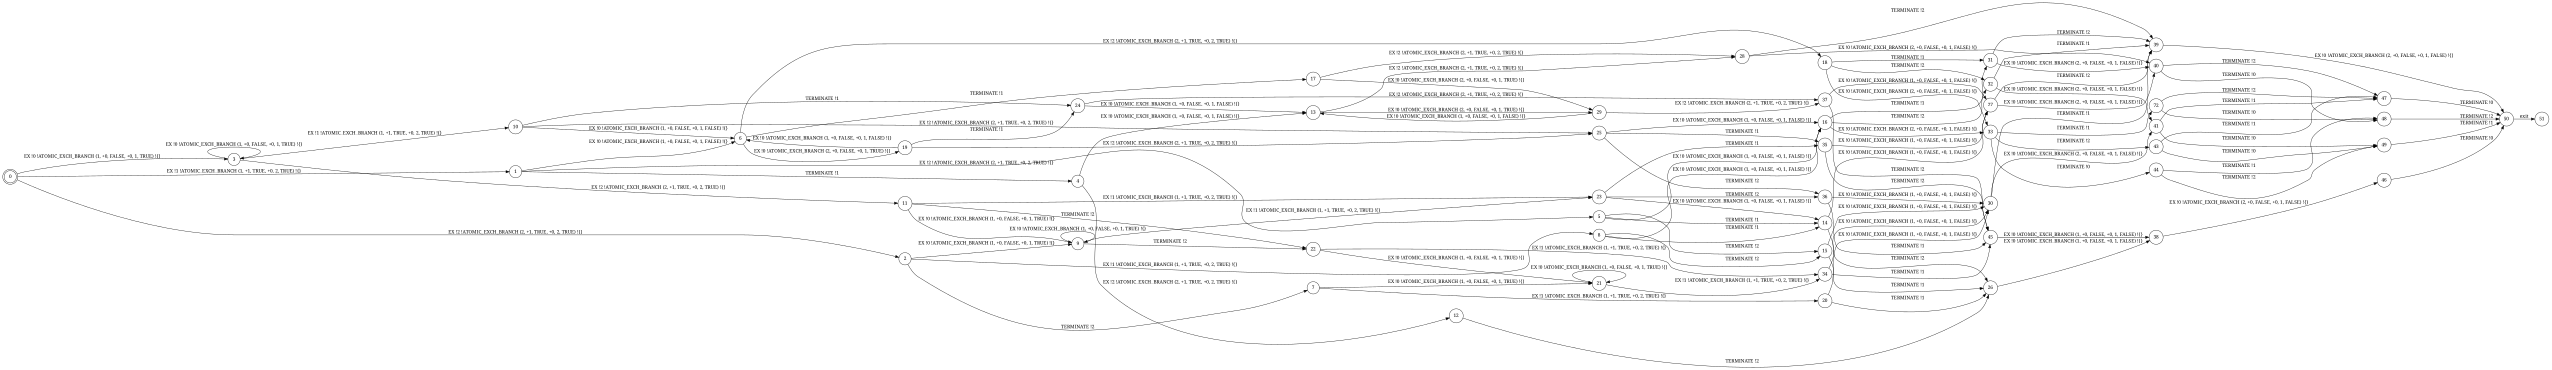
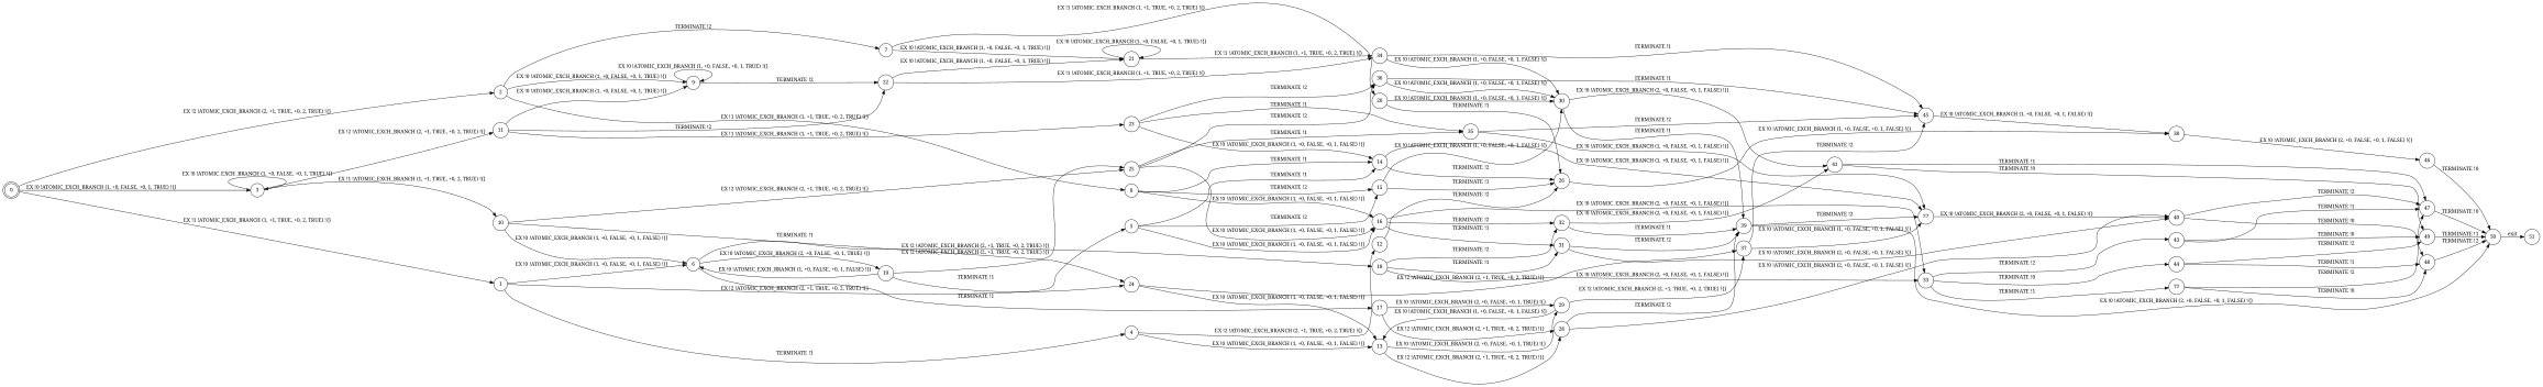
  digraph {
    fontname="Noto Serif"
    rankdir=LR
    node [fontname="Noto Serif" shape=circle]
    edge [fontname="Noto Serif"]
    0 [peripheries=2]
    1
    2
    3
    4
    5
    6
    7
    8
    9
    10
    11
    12
    13
    14
    15
    16
    17
    18
    19
    20
    21
    22
    23
    24
    25
    26
    28
    29
    27
    30
    31
    32
    33
    34
    35
    36
    37
    38
    39
    40
    41
    n43 [label=72]
    43
    44
    45
    46
    50
    47
    48
    49
    51
    0 -> 1 [label="EX !1 !ATOMIC_EXCH_BRANCH (1, +1, TRUE, +0, 2, TRUE) !{}"]
    0 -> 2 [label="EX !2 !ATOMIC_EXCH_BRANCH (2, +1, TRUE, +0, 2, TRUE) !{}"]
    0 -> 3 [label="EX !0 !ATOMIC_EXCH_BRANCH (1, +0, FALSE, +0, 1, TRUE) !{}"]
    1 -> 4 [label="TERMINATE !1"]
    1 -> 5 [label="EX !2 !ATOMIC_EXCH_BRANCH (2, +1, TRUE, +0, 2, TRUE) !{}"]
    1 -> 6 [label="EX !0 !ATOMIC_EXCH_BRANCH (1, +0, FALSE, +0, 1, FALSE) !{}"]
    2 -> 7 [label="TERMINATE !2"]
    2 -> 8 [label="EX !1 !ATOMIC_EXCH_BRANCH (1, +1, TRUE, +0, 2, TRUE) !{}"]
    2 -> 9 [label="EX !0 !ATOMIC_EXCH_BRANCH (1, +0, FALSE, +0, 1, TRUE) !{}"]
    3 -> 3 [label="EX !0 !ATOMIC_EXCH_BRANCH (1, +0, FALSE, +0, 1, TRUE) !{}"]
    3 -> 10 [label="EX !1 !ATOMIC_EXCH_BRANCH (1, +1, TRUE, +0, 2, TRUE) !{}"]
    3 -> 11 [label="EX !2 !ATOMIC_EXCH_BRANCH (2, +1, TRUE, +0, 2, TRUE) !{}"]
    4 -> 12 [label="EX !2 !ATOMIC_EXCH_BRANCH (2, +1, TRUE, +0, 2, TRUE) !{}"]
    4 -> 13 [label="EX !0 !ATOMIC_EXCH_BRANCH (1, +0, FALSE, +0, 1, FALSE) !{}"]
    5 -> 14 [label="TERMINATE !1"]
    5 -> 15 [label="TERMINATE !2"]
    5 -> 16 [label="EX !0 !ATOMIC_EXCH_BRANCH (1, +0, FALSE, +0, 1, FALSE) !{}"]
    6 -> 17 [label="TERMINATE !1"]
    6 -> 18 [label="EX !2 !ATOMIC_EXCH_BRANCH (2, +1, TRUE, +0, 2, TRUE) !{}"]
    6 -> 19 [label="EX !0 !ATOMIC_EXCH_BRANCH (2, +0, FALSE, +0, 1, TRUE) !{}"]
    7 -> 20 [label="EX !1 !ATOMIC_EXCH_BRANCH (1, +1, TRUE, +0, 2, TRUE) !{}"]
    7 -> 21 [label="EX !0 !ATOMIC_EXCH_BRANCH (1, +0, FALSE, +0, 1, TRUE) !{}"]
    8 -> 14 [label="TERMINATE !1"]
    8 -> 15 [label="TERMINATE !2"]
    8 -> 16 [label="EX !0 !ATOMIC_EXCH_BRANCH (1, +0, FALSE, +0, 1, FALSE) !{}"]
    9 -> 9 [label="EX !0 !ATOMIC_EXCH_BRANCH (1, +0, FALSE, +0, 1, TRUE) !{}"]
    9 -> 22 [label="TERMINATE !2"]
-   9 -> 23 [label="EX !1 !ATOMIC_EXCH_BRANCH (1, +1, TRUE, +0, 2, TRUE) !{}"]
    10 -> 6 [label="EX !0 !ATOMIC_EXCH_BRANCH (1, +0, FALSE, +0, 1, FALSE) !{}"]
    10 -> 24 [label="TERMINATE !1"]
    10 -> 25 [label="EX !2 !ATOMIC_EXCH_BRANCH (2, +1, TRUE, +0, 2, TRUE) !{}"]
    11 -> 9 [label="EX !0 !ATOMIC_EXCH_BRANCH (1, +0, FALSE, +0, 1, TRUE) !{}"]
    11 -> 22 [label="TERMINATE !2"]
    11 -> 23 [label="EX !1 !ATOMIC_EXCH_BRANCH (1, +1, TRUE, +0, 2, TRUE) !{}"]
    12 -> 26 [label="TERMINATE !2"]
    13 -> 28 [label="EX !2 !ATOMIC_EXCH_BRANCH (2, +1, TRUE, +0, 2, TRUE) !{}"]
    13 -> 29 [label="EX !0 !ATOMIC_EXCH_BRANCH (2, +0, FALSE, +0, 1, TRUE) !{}"]
    14 -> 26 [label="TERMINATE !2"]
    14 -> 27 [label="EX !0 !ATOMIC_EXCH_BRANCH (1, +0, FALSE, +0, 1, FALSE) !{}"]
    15 -> 26 [label="TERMINATE !1"]
    15 -> 30 [label="EX !0 !ATOMIC_EXCH_BRANCH (1, +0, FALSE, +0, 1, FALSE) !{}"]
    16 -> 31 [label="TERMINATE !1"]
    16 -> 32 [label="TERMINATE !2"]
    16 -> 33 [label="EX !0 !ATOMIC_EXCH_BRANCH (2, +0, FALSE, +0, 1, FALSE) !{}"]
    17 -> 28 [label="EX !2 !ATOMIC_EXCH_BRANCH (2, +1, TRUE, +0, 2, TRUE) !{}"]
    17 -> 29 [label="EX !0 !ATOMIC_EXCH_BRANCH (2, +0, FALSE, +0, 1, TRUE) !{}"]
    18 -> 31 [label="TERMINATE !1"]
    18 -> 32 [label="TERMINATE !2"]
    18 -> 33 [label="EX !0 !ATOMIC_EXCH_BRANCH (2, +0, FALSE, +0, 1, FALSE) !{}"]
    19 -> 6 [label="EX !0 !ATOMIC_EXCH_BRANCH (1, +0, FALSE, +0, 1, FALSE) !{}"]
    19 -> 24 [label="TERMINATE !1"]
    19 -> 25 [label="EX !2 !ATOMIC_EXCH_BRANCH (2, +1, TRUE, +0, 2, TRUE) !{}"]
    20 -> 26 [label="TERMINATE !1"]
    20 -> 30 [label="EX !0 !ATOMIC_EXCH_BRANCH (1, +0, FALSE, +0, 1, FALSE) !{}"]
    21 -> 21 [label="EX !0 !ATOMIC_EXCH_BRANCH (1, +0, FALSE, +0, 1, TRUE) !{}"]
    21 -> 34 [label="EX !1 !ATOMIC_EXCH_BRANCH (1, +1, TRUE, +0, 2, TRUE) !{}"]
    22 -> 21 [label="EX !0 !ATOMIC_EXCH_BRANCH (1, +0, FALSE, +0, 1, TRUE) !{}"]
    22 -> 34 [label="EX !1 !ATOMIC_EXCH_BRANCH (1, +1, TRUE, +0, 2, TRUE) !{}"]
    23 -> 14 [label="EX !0 !ATOMIC_EXCH_BRANCH (1, +0, FALSE, +0, 1, FALSE) !{}"]
    23 -> 35 [label="TERMINATE !1"]
    23 -> 36 [label="TERMINATE !2"]
    24 -> 13 [label="EX !0 !ATOMIC_EXCH_BRANCH (1, +0, FALSE, +0, 1, FALSE) !{}"]
    24 -> 37 [label="EX !2 !ATOMIC_EXCH_BRANCH (2, +1, TRUE, +0, 2, TRUE) !{}"]
    25 -> 16 [label="EX !0 !ATOMIC_EXCH_BRANCH (1, +0, FALSE, +0, 1, FALSE) !{}"]
    25 -> 35 [label="TERMINATE !1"]
    25 -> 36 [label="TERMINATE !2"]
    26 -> 38 [label="EX !0 !ATOMIC_EXCH_BRANCH (1, +0, FALSE, +0, 1, FALSE) !{}"]
    28 -> 39 [label="TERMINATE !2"]
    28 -> 40 [label="EX !0 !ATOMIC_EXCH_BRANCH (2, +0, FALSE, +0, 1, FALSE) !{}"]
    29 -> 13 [label="EX !0 !ATOMIC_EXCH_BRANCH (1, +0, FALSE, +0, 1, FALSE) !{}"]
    29 -> 37 [label="EX !2 !ATOMIC_EXCH_BRANCH (2, +1, TRUE, +0, 2, TRUE) !{}"]
-   27 -> 39 [label="TERMINATE !2"]
+   39 -> 27 [label="TERMINATE !2"]
    27 -> 40 [label="EX !0 !ATOMIC_EXCH_BRANCH (2, +0, FALSE, +0, 1, FALSE) !{}"]
    30 -> 39 [label="TERMINATE !1"]
    30 -> 41 [label="EX !0 !ATOMIC_EXCH_BRANCH (2, +0, FALSE, +0, 1, FALSE) !{}"]
    31 -> 39 [label="TERMINATE !2"]
    31 -> 40 [label="EX !0 !ATOMIC_EXCH_BRANCH (2, +0, FALSE, +0, 1, FALSE) !{}"]
    32 -> 39 [label="TERMINATE !1"]
    32 -> 41 [label="EX !0 !ATOMIC_EXCH_BRANCH (2, +0, FALSE, +0, 1, FALSE) !{}"]
    33 -> n43 [label="TERMINATE !1"]
    33 -> 43 [label="TERMINATE !2"]
    33 -> 44 [label="TERMINATE !0"]
    34 -> 30 [label="EX !0 !ATOMIC_EXCH_BRANCH (1, +0, FALSE, +0, 1, FALSE) !{}"]
    34 -> 45 [label="TERMINATE !1"]
    35 -> 27 [label="EX !0 !ATOMIC_EXCH_BRANCH (1, +0, FALSE, +0, 1, FALSE) !{}"]
    35 -> 45 [label="TERMINATE !2"]
    36 -> 30 [label="EX !0 !ATOMIC_EXCH_BRANCH (1, +0, FALSE, +0, 1, FALSE) !{}"]
    36 -> 45 [label="TERMINATE !1"]
    37 -> 27 [label="EX !0 !ATOMIC_EXCH_BRANCH (1, +0, FALSE, +0, 1, FALSE) !{}"]
    37 -> 45 [label="TERMINATE !2"]
    38 -> 46 [label="EX !0 !ATOMIC_EXCH_BRANCH (2, +0, FALSE, +0, 1, FALSE) !{}"]
    39 -> 50 [label="EX !0 !ATOMIC_EXCH_BRANCH (2, +0, FALSE, +0, 1, FALSE) !{}"]
    40 -> 47 [label="TERMINATE !2"]
    40 -> 48 [label="TERMINATE !0"]
    41 -> 47 [label="TERMINATE !1"]
    41 -> 49 [label="TERMINATE !0"]
    n43 -> 47 [label="TERMINATE !2"]
    n43 -> 48 [label="TERMINATE !0"]
    43 -> 47 [label="TERMINATE !1"]
    43 -> 49 [label="TERMINATE !0"]
    44 -> 48 [label="TERMINATE !1"]
    44 -> 49 [label="TERMINATE !2"]
    45 -> 38 [label="EX !0 !ATOMIC_EXCH_BRANCH (1, +0, FALSE, +0, 1, FALSE) !{}"]
    46 -> 50 [label="TERMINATE !0"]
    50 -> 51 [label=exit]
    47 -> 50 [label="TERMINATE !0"]
    48 -> 50 [label="TERMINATE !2"]
    49 -> 50 [label="TERMINATE !1"]
  }
